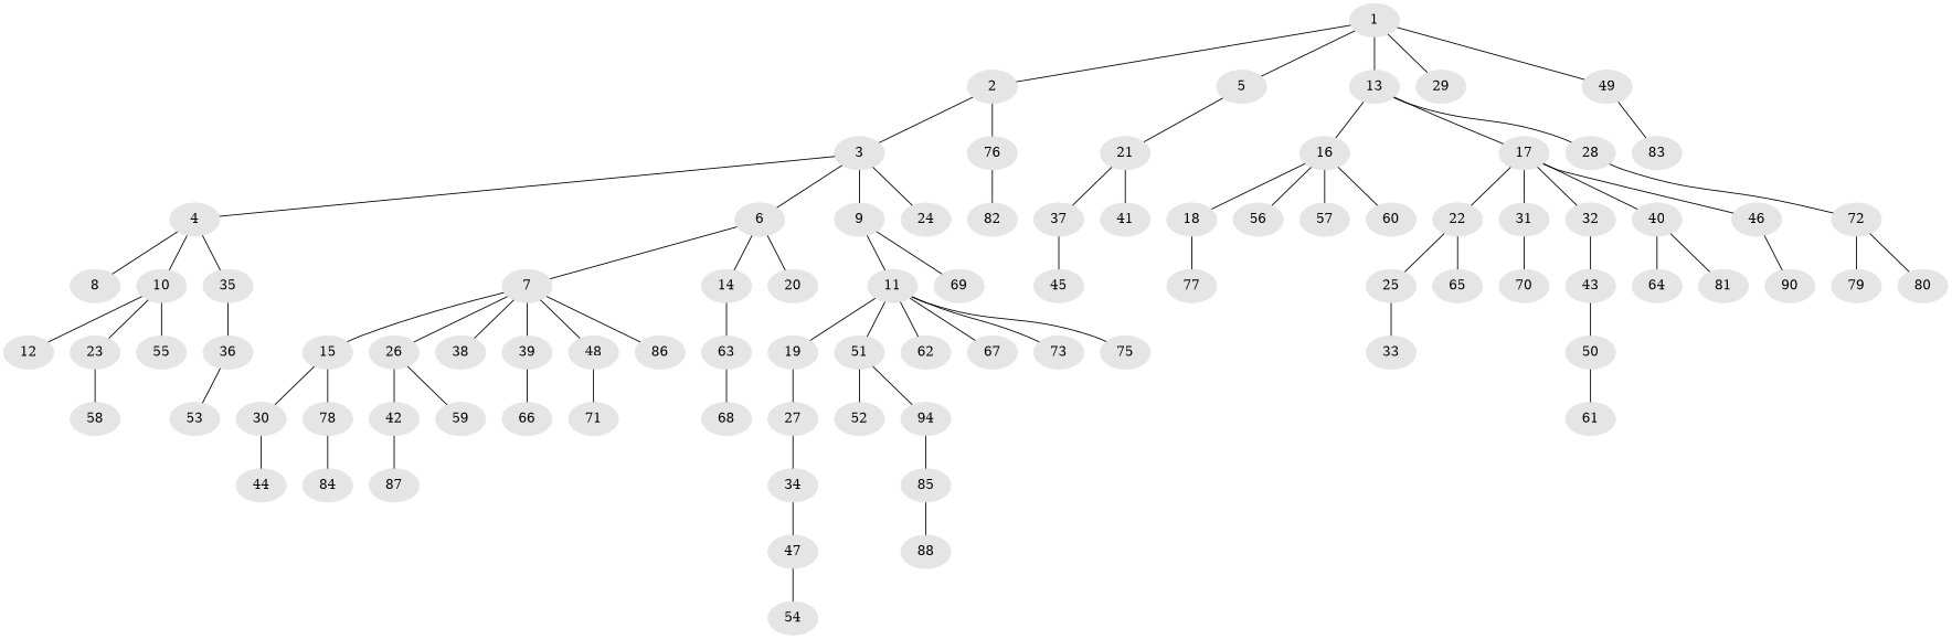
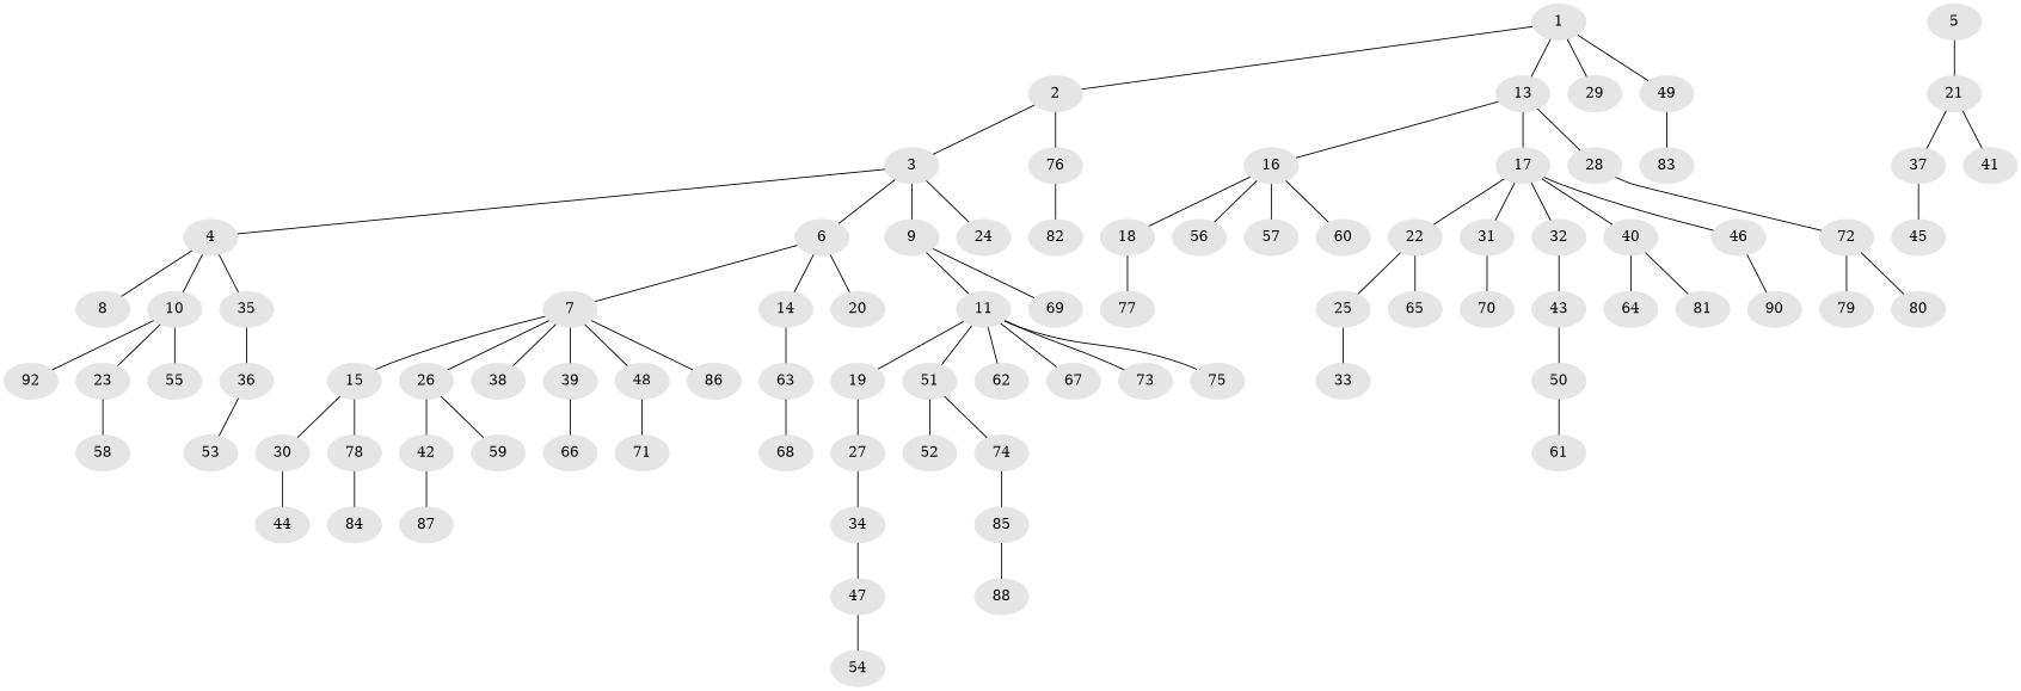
  graph {
    node [color=gray90 style=filled]
    1
    2
    5
    13
    29
    49
    3
    76
    21
    16
    17
    28
    83
    4
    6
    9
    24
    82
    8
    10
    35
    7
    14
    20
    11
    69
-   12
+   12 [label=92]
    23
    55
    36
    37
    41
    15
    26
    38
    39
    48
    86
    63
    30
    78
    42
    59
    66
    71
    19
    51
    62
    67
    73
    75
    58
    27
    52
-   74 [label=94]
+   74
    18
    56
    57
    60
    22
    31
    32
    40
    46
    72
    68
    44
    84
    77
    25
    65
    70
    43
    64
    81
    90
    34
    45
    33
    87
    47
    79
    80
    50
    54
    53
    61
    85
    88
    1 -- 2
-   1 -- 5
    1 -- 13
    1 -- 29
    1 -- 49
    2 -- 3
    2 -- 76
    5 -- 21
    13 -- 16
    13 -- 17
    13 -- 28
    49 -- 83
    3 -- 4
    3 -- 6
    3 -- 9
    3 -- 24
    76 -- 82
    21 -- 37
    21 -- 41
    16 -- 18
    16 -- 56
    16 -- 57
    16 -- 60
    17 -- 22
    17 -- 31
    17 -- 32
    17 -- 40
    17 -- 46
    28 -- 72
    4 -- 8
    4 -- 10
    4 -- 35
    6 -- 7
    6 -- 14
    6 -- 20
    9 -- 11
    9 -- 69
    10 -- 12
    10 -- 23
    10 -- 55
    35 -- 36
    7 -- 15
    7 -- 26
    7 -- 38
    7 -- 39
    7 -- 48
    7 -- 86
    14 -- 63
    11 -- 19
    11 -- 51
    11 -- 62
    11 -- 67
    11 -- 73
    11 -- 75
    23 -- 58
    36 -- 53
    37 -- 45
    15 -- 30
    15 -- 78
    26 -- 42
    26 -- 59
    39 -- 66
    48 -- 71
    63 -- 68
    30 -- 44
    78 -- 84
    42 -- 87
    19 -- 27
    51 -- 52
    51 -- 74
    27 -- 34
    74 -- 85
    18 -- 77
    22 -- 25
    22 -- 65
    31 -- 70
    32 -- 43
    40 -- 64
    40 -- 81
    46 -- 90
    72 -- 79
    72 -- 80
    25 -- 33
    43 -- 50
    34 -- 47
    47 -- 54
    50 -- 61
    85 -- 88
  }
